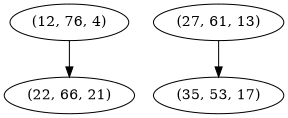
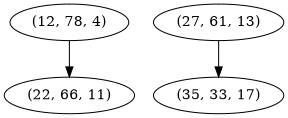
  digraph {
-   "(12, 76, 4)"
-   "(22, 66, 11)" [label="(22, 66, 21)"]
+   "(12, 76, 4)" [label="(12, 78, 4)"]
+   "(22, 66, 11)"
    "(27, 61, 13)"
-   "(35, 53, 17)"
+   "(35, 53, 17)" [label="(35, 33, 17)"]
    "(12, 76, 4)" -> "(22, 66, 11)"
    "(27, 61, 13)" -> "(35, 53, 17)"
  }
